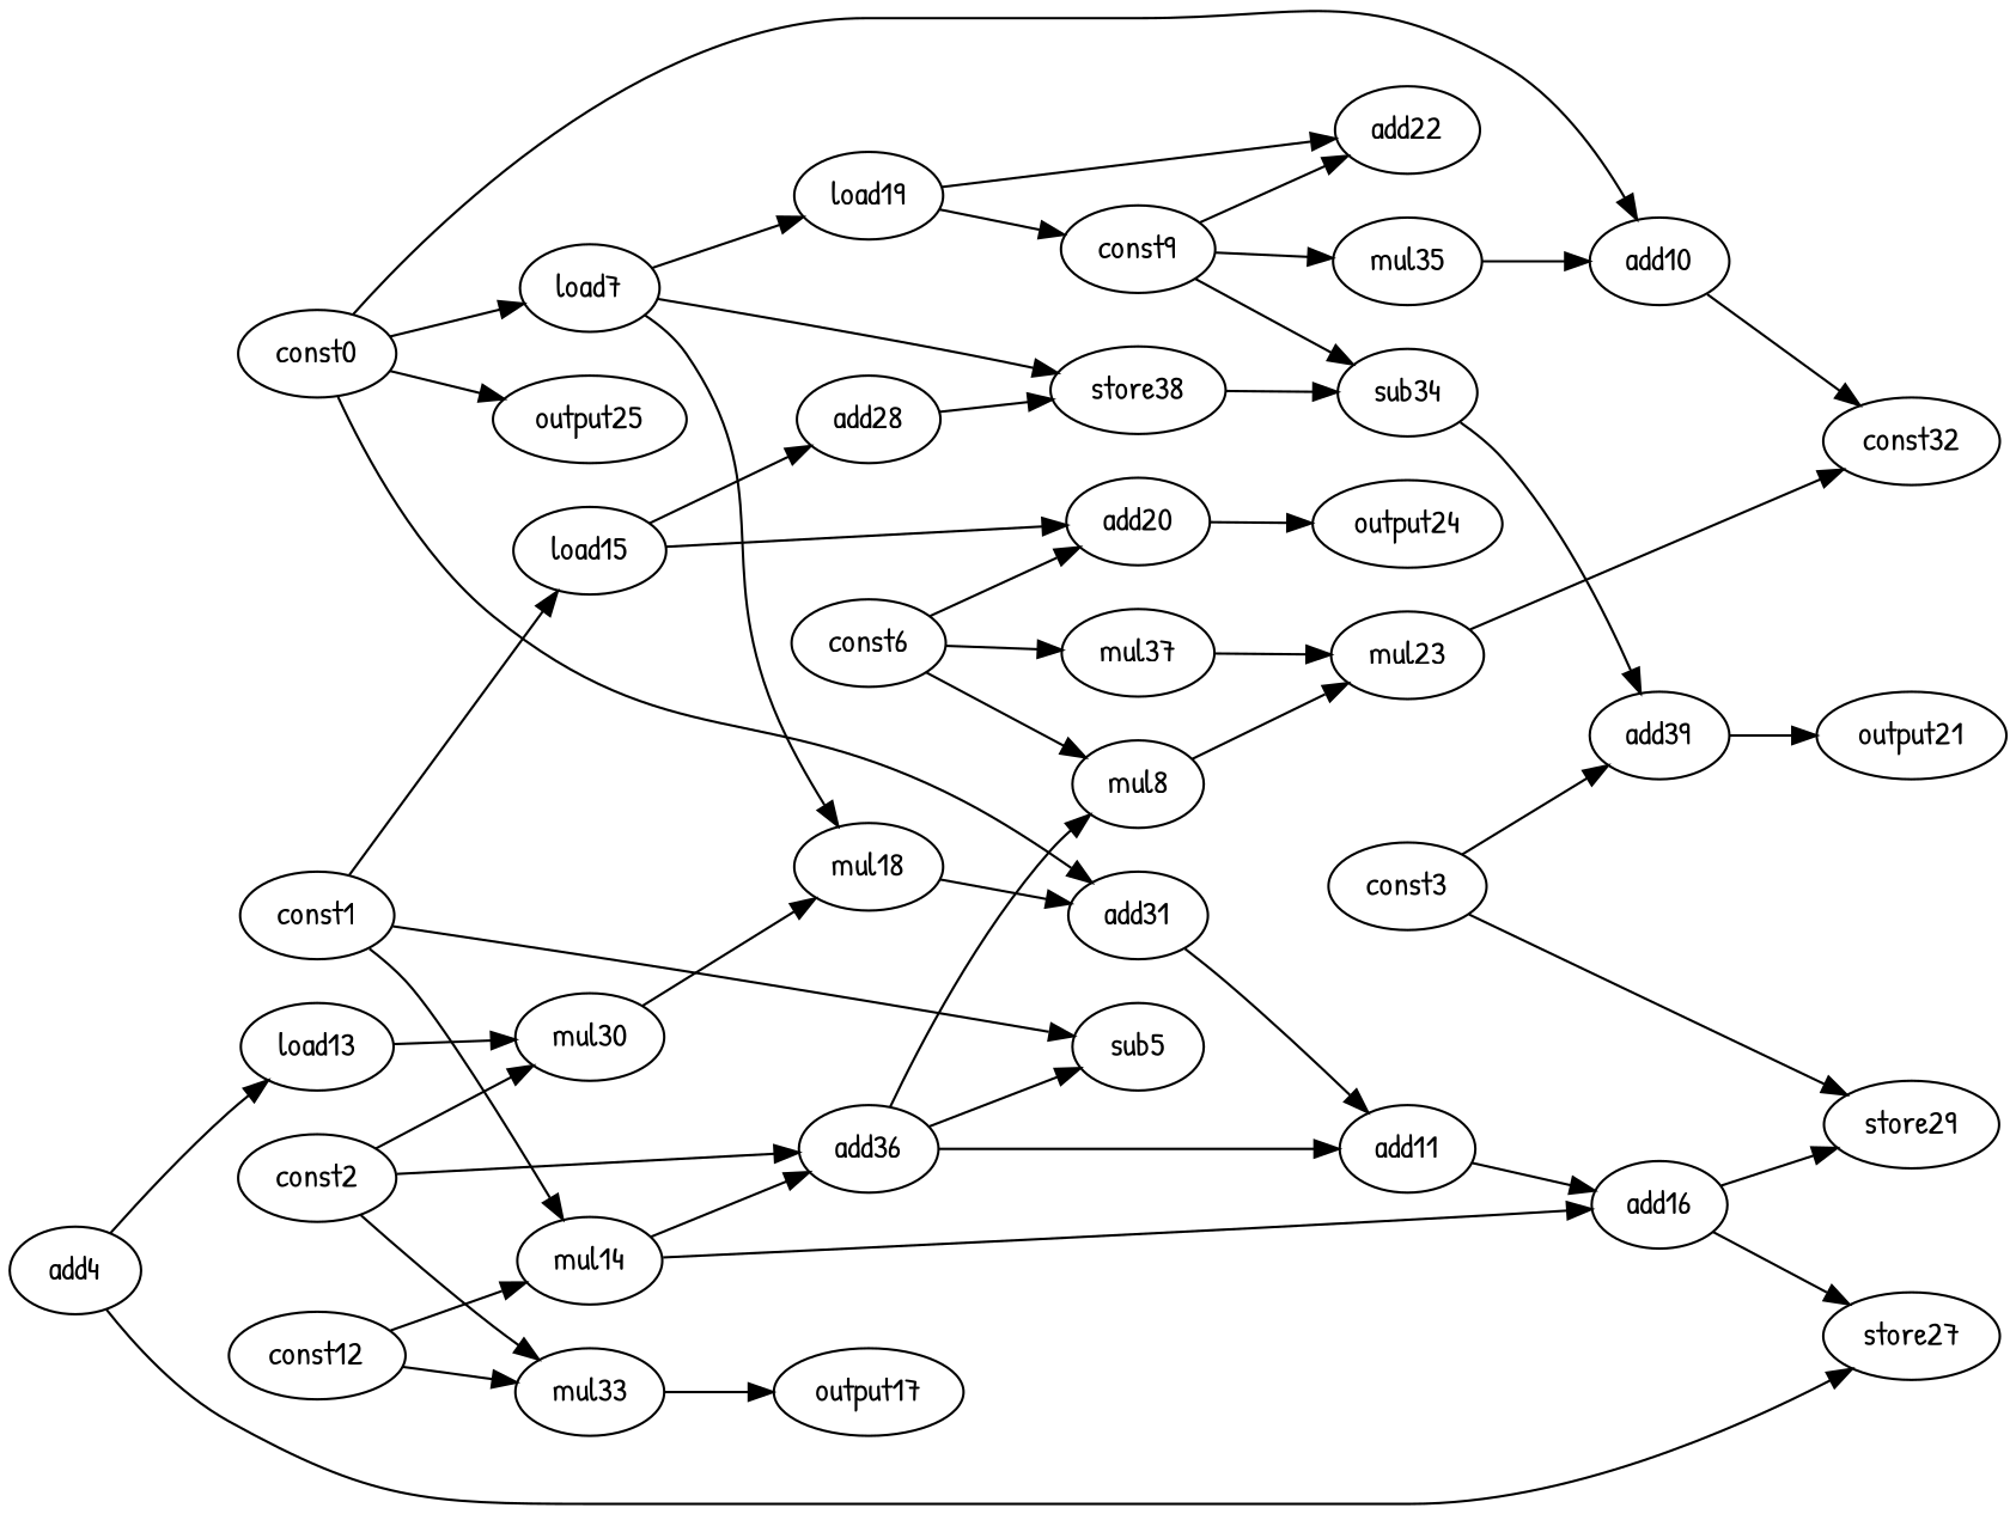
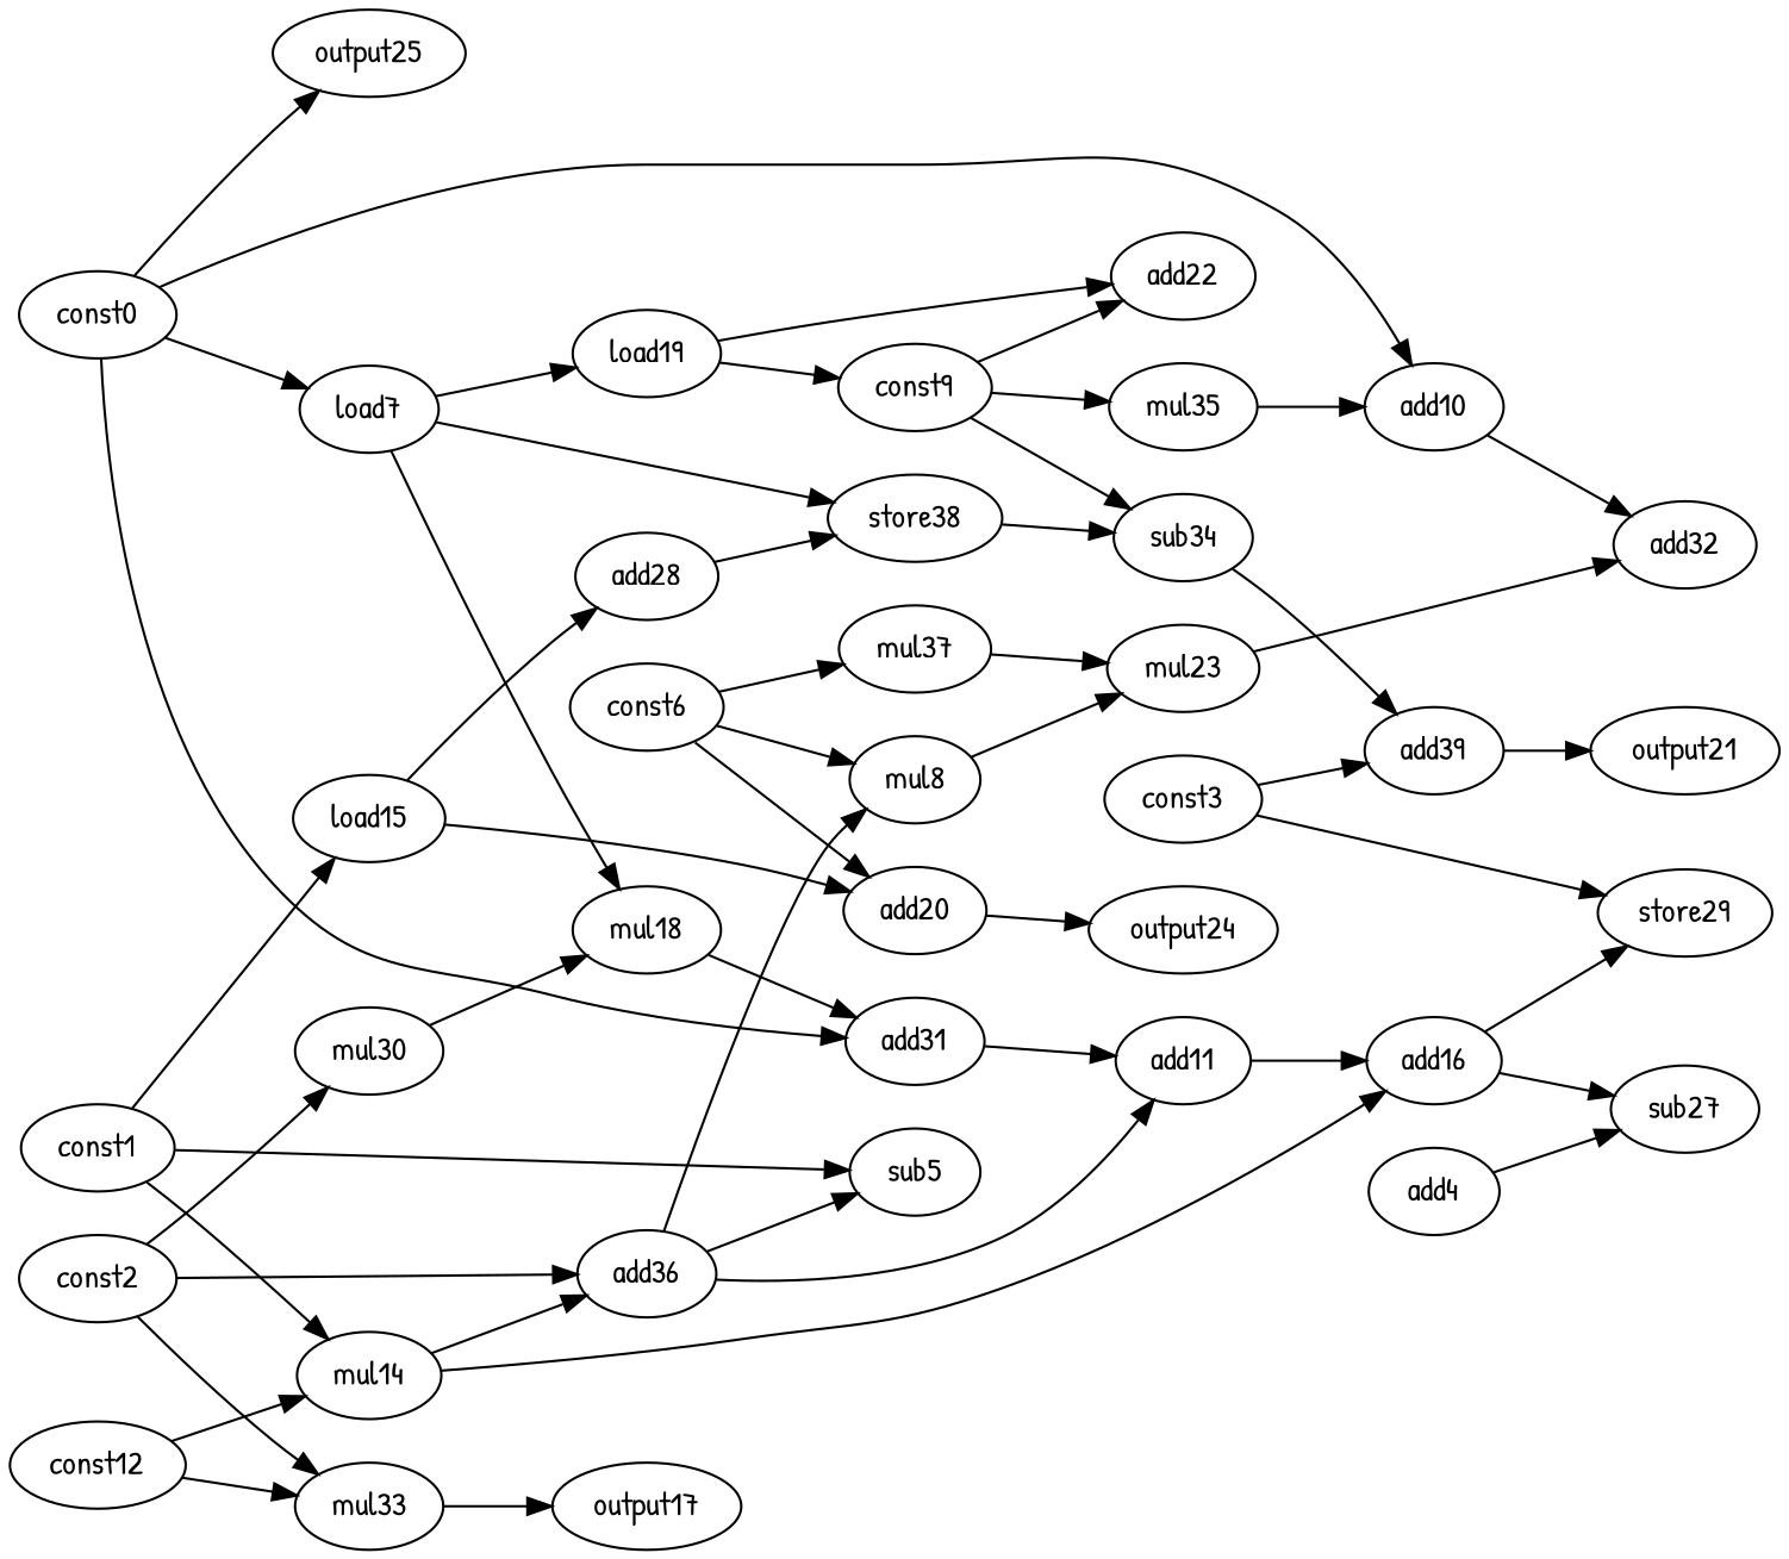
  digraph {
    fontname="Patrick Hand"
    rankdir=LR
    node [fontname="Patrick Hand" opcode=add]
    edge [fontname="Patrick Hand" operand=0]
    const0 [opcode=const]
    load7 [opcode=load]
    add10
    output25 [opcode=output]
    add31
    mul18 [opcode=mul]
    load19 [opcode=load]
    store38 [opcode=store]
-   add32 [label=const32]
+   add32
    add11
    const1 [opcode=const]
    sub5 [opcode=sub]
    mul14 [opcode=mul]
    load15 [opcode=load]
    add36
    add16
    add20
    add28
    const2 [opcode=const]
    mul30 [opcode=mul]
    mul33 [opcode=mul]
    output17 [opcode=output]
    mul8 [opcode=mul]
    const3 [opcode=const]
    store29 [opcode=store]
    add39
    output21 [opcode=output]
    n28 [label=add4 opcode=const]
-   load13 [opcode=load]
-   store27 [opcode=store]
+   store27 [opcode=store label=sub27]
    const6 [opcode=const]
    mul37 [opcode=mul]
    mul23 [opcode=mul]
    output24 [opcode=output]
    const9 [opcode=const]
    add22
    sub34 [opcode=sub]
    mul35 [opcode=mul]
    const12 [opcode=const]
    const0 -> load7
    const0 -> add10
    const0 -> output25
    const0 -> add31
    load7 -> mul18 [operand=1]
    load7 -> load19
    load7 -> store38 [operand=1]
    add10 -> add32
    add31 -> add11 [operand=1]
    mul18 -> add31 [operand=1]
    load19 -> const9 [operand=1]
    load19 -> add22 [operand=1]
    store38 -> sub34
    add11 -> add16
    const1 -> sub5
    const1 -> mul14
    const1 -> load15
    mul14 -> add36 [operand=1]
    mul14 -> add16 [operand=1]
    load15 -> add20 [operand=1]
    load15 -> add28 [operand=1]
    add36 -> add11
    add36 -> sub5 [operand=1]
    add36 -> mul8
    add16 -> store29
    add16 -> store27
    add20 -> output24
    add28 -> store38
    const2 -> add36
    const2 -> mul30
    const2 -> mul33
    mul30 -> mul18
    mul33 -> output17
    mul8 -> mul23
    const3 -> store29 [operand=1]
    const3 -> add39 [operand=1]
    add39 -> output21
-   n28 -> load13
    n28 -> store27 [operand=1]
-   load13 -> mul30 [operand=1]
    const6 -> add20
    const6 -> mul8 [operand=1]
    const6 -> mul37
    mul37 -> mul23 [operand=1]
    mul23 -> add32 [operand=1]
    const9 -> add22
    const9 -> sub34 [operand=1]
    const9 -> mul35
    sub34 -> add39
    mul35 -> add10 [operand=1]
    const12 -> mul14 [operand=1]
    const12 -> mul33 [operand=1]
  }
